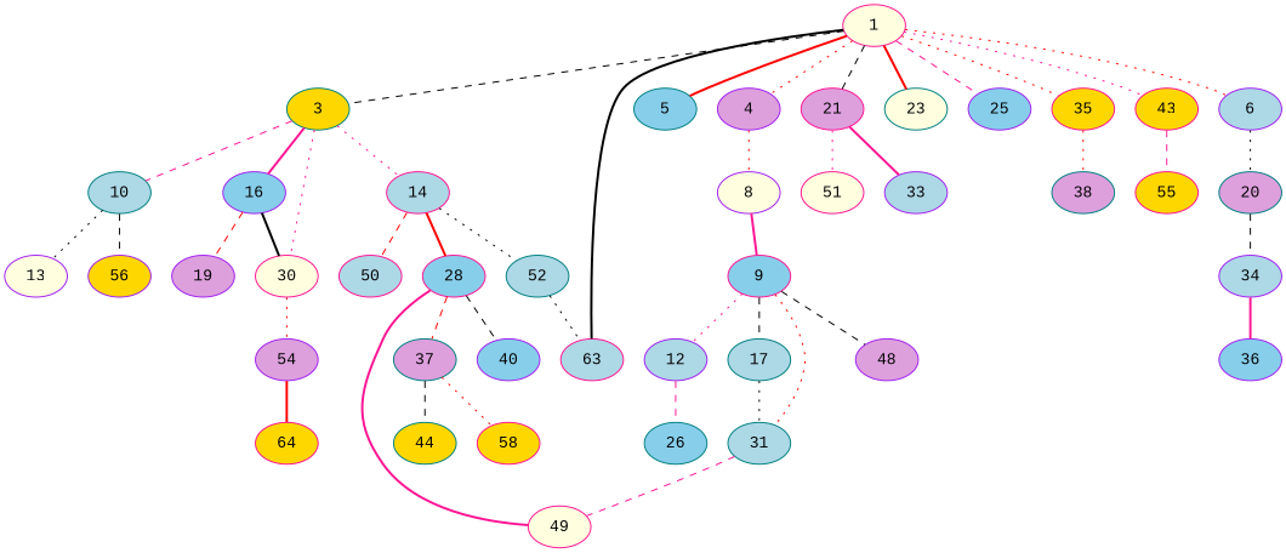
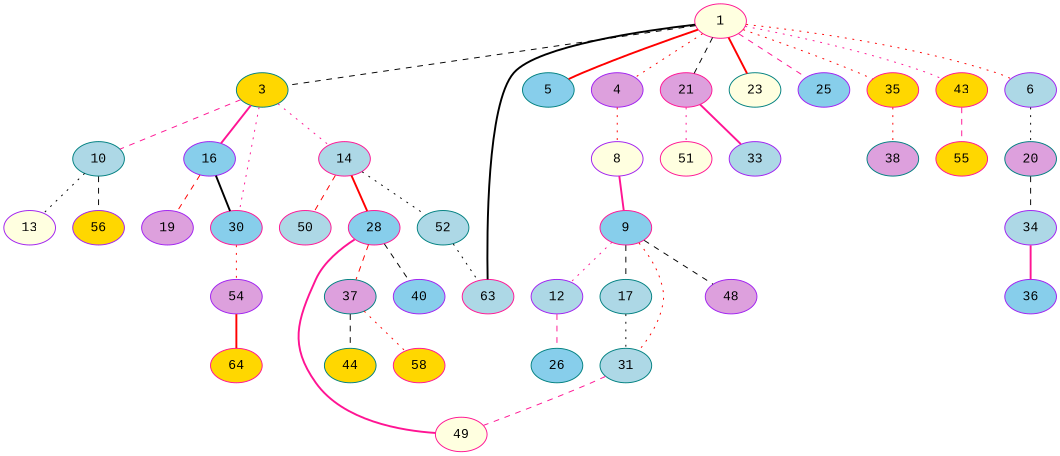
  graph {
    fontname="Liberation Mono"
    node [color=deeppink fillcolor=lightblue fontname="Liberation Mono" style=filled]
    edge [color=black fontname="Liberation Mono" style=dotted]
    1 [fillcolor=lightyellow super="+2"]
    3 [color=teal fillcolor=gold super="+70+7"]
    4 [color=purple fillcolor=plum super="+61+18"]
    5 [color=teal fillcolor=skyblue]
    6 [color=purple super="+46+39+45"]
    21 [fillcolor=plum super="+29"]
    23 [color=teal fillcolor=lightyellow]
    25 [color=purple fillcolor=skyblue]
    35 [fillcolor=gold super="+69"]
    43 [fillcolor=gold]
    63
    10 [color=teal super="+11"]
    14 [super="+15"]
    16 [color=purple fillcolor=skyblue super="+42"]
-   30 [fillcolor=lightyellow super="+41"]
+   30 [fillcolor=skyblue super="+41"]
    8 [color=purple fillcolor=lightyellow]
    20 [color=teal fillcolor=plum]
    33 [color=purple]
    51 [fillcolor=lightyellow]
    38 [color=teal fillcolor=plum]
    55 [fillcolor=gold]
    13 [color=purple fillcolor=lightyellow]
    56 [color=purple fillcolor=gold]
    28 [fillcolor=skyblue super="+32"]
    50
    52 [color=teal]
    19 [color=purple fillcolor=plum]
    9 [fillcolor=skyblue super="+22+24"]
    34 [color=purple]
    40 [color=purple fillcolor=skyblue]
    12 [color=purple]
    17 [color=teal]
    31 [color=teal super="+67"]
    48 [color=purple fillcolor=plum]
    26 [color=teal fillcolor=skyblue super="+60"]
    49 [fillcolor=lightyellow super="+71"]
    37 [color=teal fillcolor=plum super="+47"]
    54 [color=purple fillcolor=plum]
    36 [color=purple fillcolor=skyblue]
    44 [color=teal fillcolor=gold]
    58 [fillcolor=gold]
    64 [fillcolor=gold]
    1 -- 3 [style=dashed]
    1 -- 4 [color=red]
    1 -- 5 [color=red style=bold]
    1 -- 6 [color=red]
    1 -- 21 [style=dashed]
    1 -- 23 [color=red style=bold]
    1 -- 25 [color=deeppink style=dashed]
    1 -- 35 [color=red]
    1 -- 43 [color=deeppink]
    1 -- 63 [style=bold]
    3 -- 10 [color=deeppink style=dashed]
    3 -- 14 [color=deeppink]
    3 -- 16 [color=deeppink style=bold]
    3 -- 30 [color=deeppink]
    4 -- 8 [color=red]
    6 -- 20
    21 -- 33 [color=deeppink style=bold]
    21 -- 51 [color=deeppink]
    35 -- 38 [color=red]
    43 -- 55 [color=deeppink style=dashed]
    10 -- 13
    10 -- 56 [style=dashed]
    14 -- 28 [color=red style=bold]
    14 -- 50 [color=red style=dashed]
    14 -- 52
    16 -- 30 [style=bold]
    16 -- 19 [color=red style=dashed]
    30 -- 54 [color=red]
    8 -- 9 [color=deeppink style=bold]
    20 -- 34 [style=dashed]
    28 -- 40 [style=dashed]
    28 -- 49 [color=deeppink style=bold]
    28 -- 37 [color=red style=dashed]
    52 -- 63
    9 -- 12 [color=deeppink]
    9 -- 17 [style=dashed]
    9 -- 31 [color=red]
    9 -- 48 [style=dashed]
    34 -- 36 [color=deeppink style=bold]
    12 -- 26 [color=deeppink style=dashed]
    17 -- 31
    31 -- 49 [color=deeppink style=dashed]
    37 -- 44 [style=dashed]
    37 -- 58 [color=red]
    54 -- 64 [color=red style=bold]
  }
